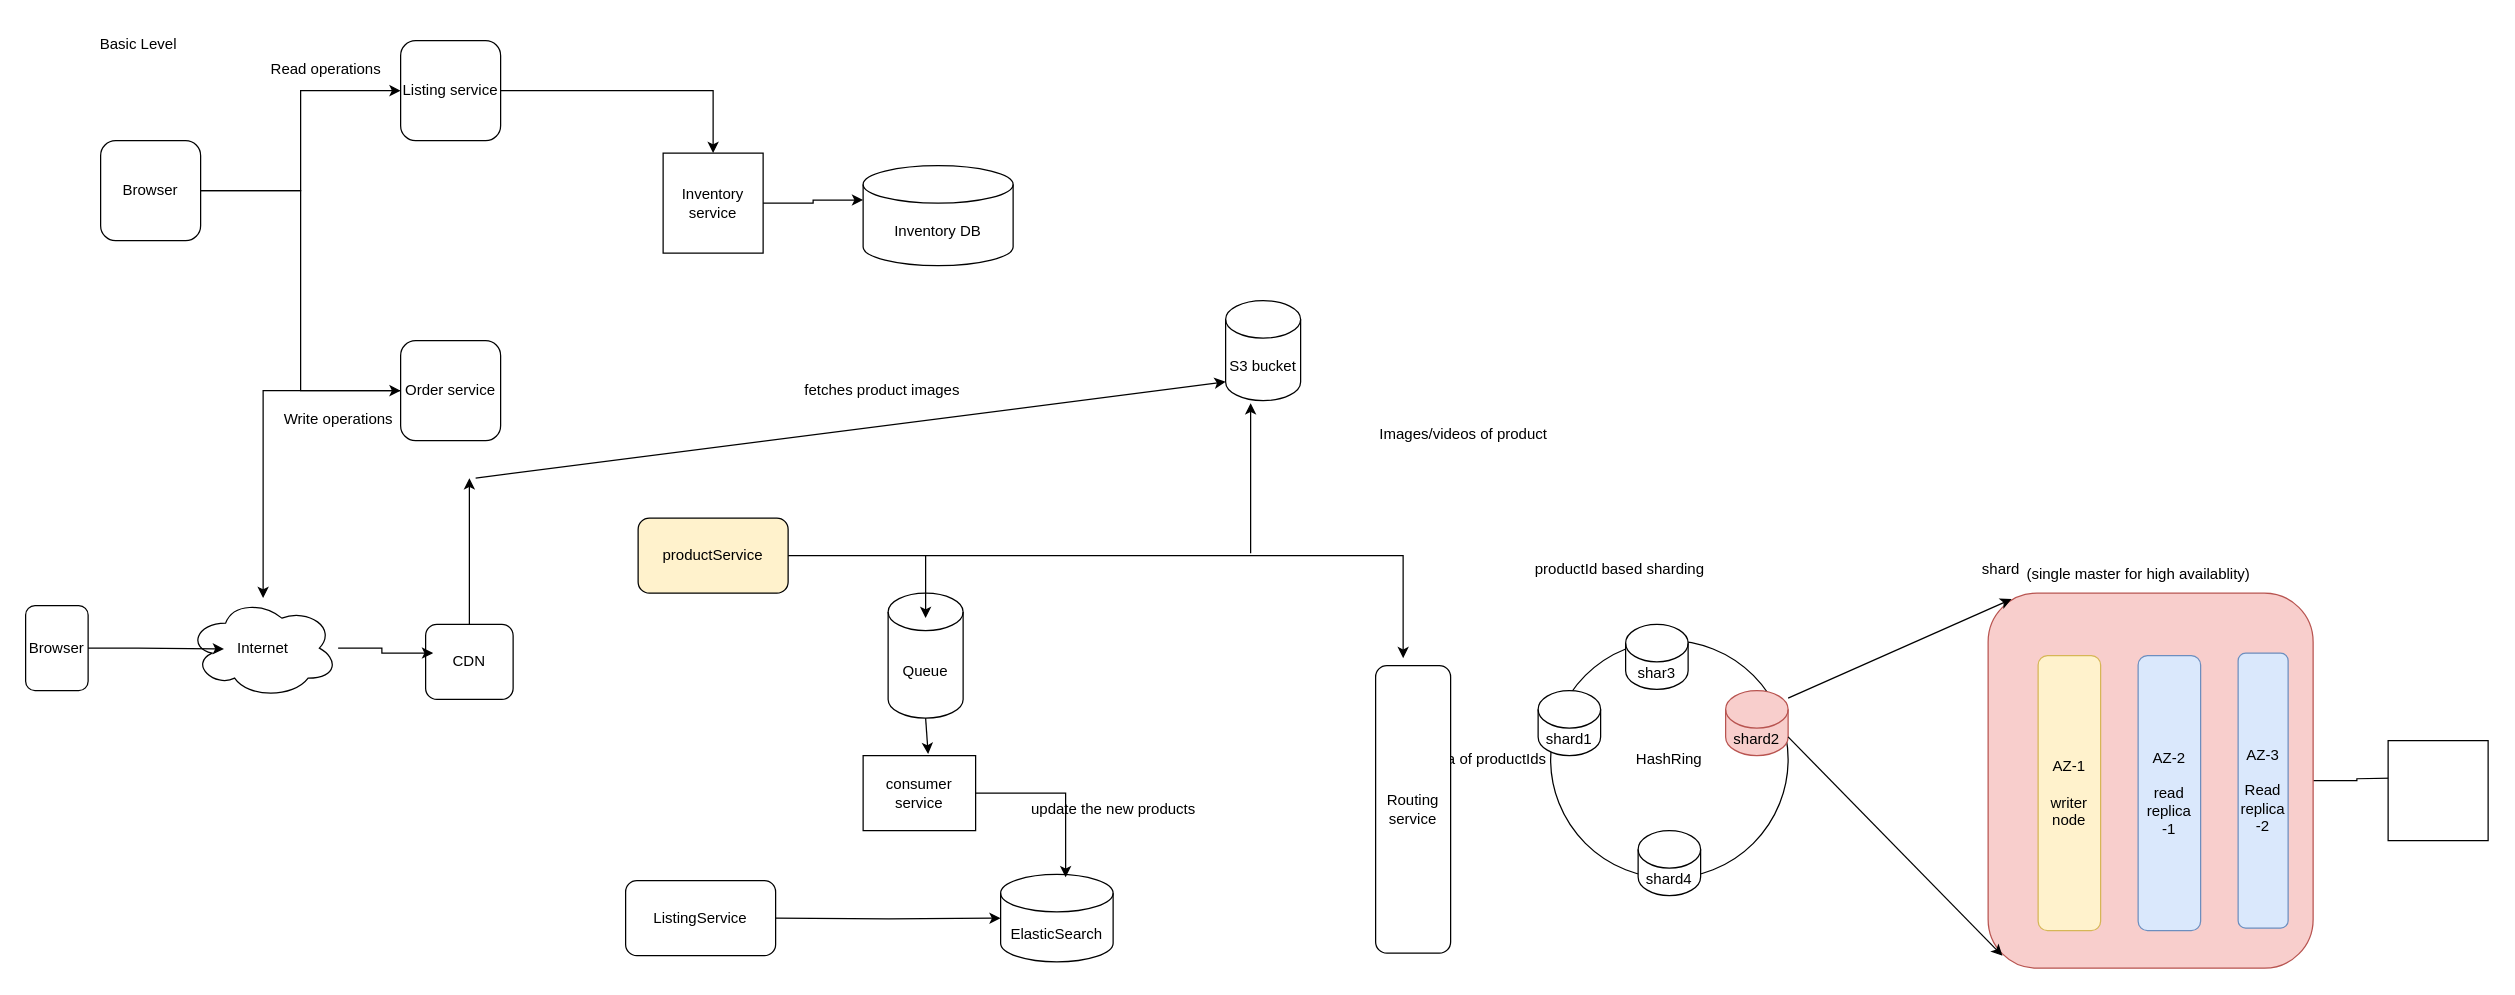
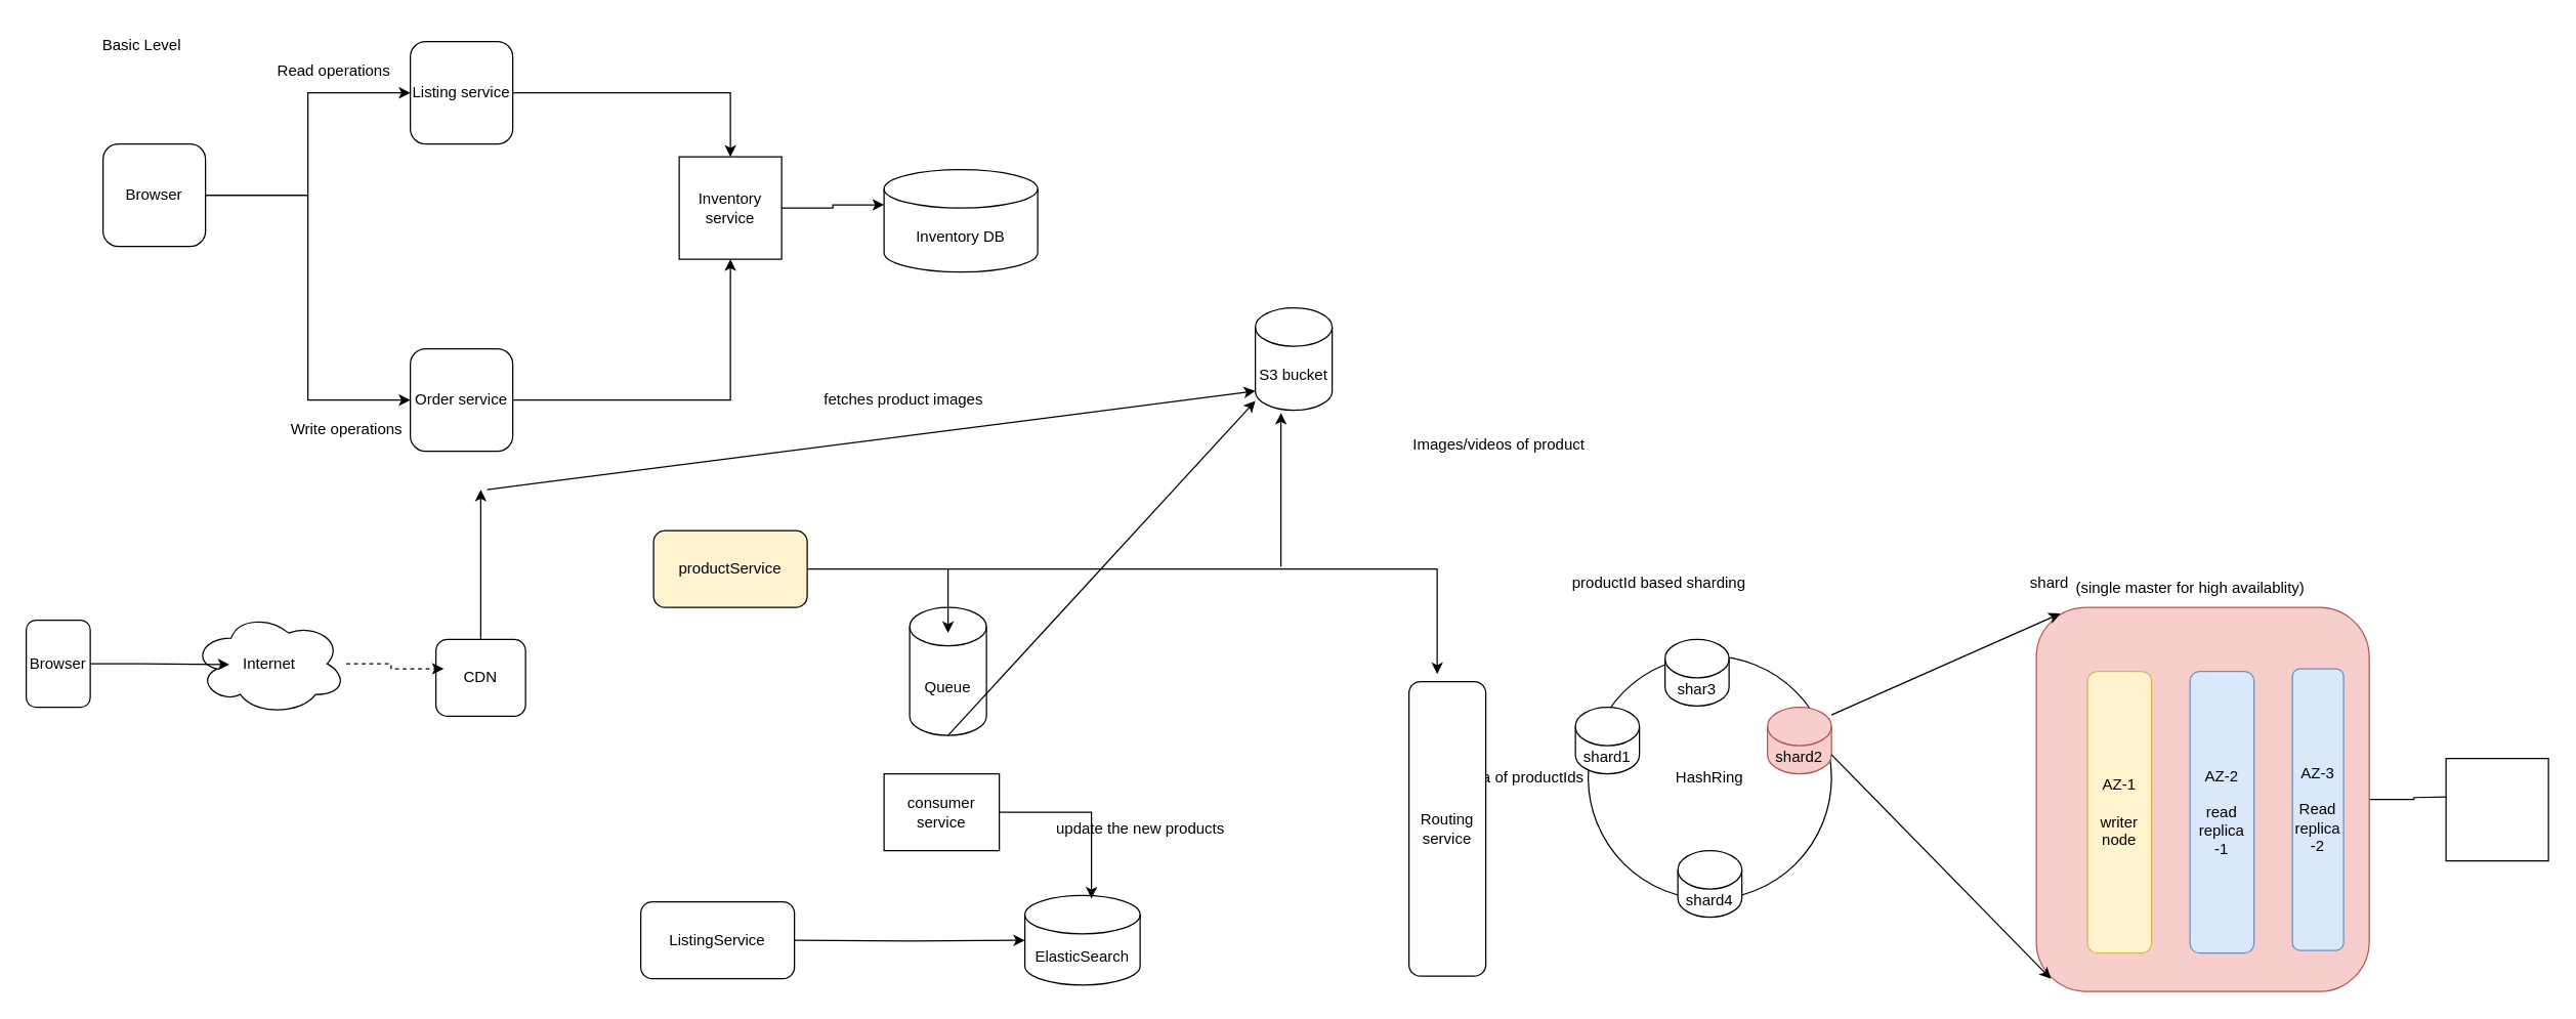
  <mxCell id="0" />
  <mxCell id="1" parent="0" />
  <mxCell id="2" style="edgeStyle=orthogonalEdgeStyle;rounded=0;orthogonalLoop=1;jettySize=auto;html=1;entryX=0;entryY=0.5;entryDx=0;entryDy=0;" edge="1" parent="1" source="4" target="7"><mxGeometry relative="1" as="geometry" /></mxCell>
  <mxCell id="3" style="edgeStyle=orthogonalEdgeStyle;rounded=0;orthogonalLoop=1;jettySize=auto;html=1;entryX=0;entryY=0.5;entryDx=0;entryDy=0;" edge="1" parent="1" source="4" target="9"><mxGeometry relative="1" as="geometry" /></mxCell>
  <mxCell id="4" value="Browser" style="rounded=1;whiteSpace=wrap;html=1;" vertex="1" parent="1"><mxGeometry x="80" y="112" width="80" height="80" as="geometry" /></mxCell>
  <mxCell id="5" value="Basic Level" style="text;html=1;align=center;verticalAlign=middle;resizable=0;points=[];autosize=1;strokeColor=none;fillColor=none;" vertex="1" parent="1"><mxGeometry x="70" y="20" width="80" height="30" as="geometry" /></mxCell>
  <mxCell id="6" style="edgeStyle=orthogonalEdgeStyle;rounded=0;orthogonalLoop=1;jettySize=auto;html=1;entryX=0.5;entryY=0;entryDx=0;entryDy=0;" edge="1" parent="1" source="7" target="10"><mxGeometry relative="1" as="geometry" /></mxCell>
  <mxCell id="7" value="Listing service" style="rounded=1;whiteSpace=wrap;html=1;" vertex="1" parent="1"><mxGeometry x="320" y="32" width="80" height="80" as="geometry" /></mxCell>
- <mxCell id="8" style="edgeStyle=orthogonalEdgeStyle;rounded=0;orthogonalLoop=1;jettySize=auto;html=1;" edge="1" parent="1" source="9" target="32"><mxGeometry relative="1" as="geometry" /></mxCell>
+ <mxCell id="8" style="edgeStyle=orthogonalEdgeStyle;rounded=0;orthogonalLoop=1;jettySize=auto;html=1;entryX=0.5;entryY=1;entryDx=0;entryDy=0;" edge="1" parent="1" source="9" target="10"><mxGeometry relative="1" as="geometry" /></mxCell>
  <mxCell id="9" value="Order service" style="rounded=1;whiteSpace=wrap;html=1;" vertex="1" parent="1"><mxGeometry x="320" y="272" width="80" height="80" as="geometry" /></mxCell>
  <mxCell id="10" value="Inventory service" style="whiteSpace=wrap;html=1;rounded=0;" vertex="1" parent="1"><mxGeometry x="530" y="122" width="80" height="80" as="geometry" /></mxCell>
  <mxCell id="11" value="Inventory DB" style="shape=cylinder3;whiteSpace=wrap;html=1;boundedLbl=1;backgroundOutline=1;size=15;" vertex="1" parent="1"><mxGeometry x="690" y="132" width="120" height="80" as="geometry" /></mxCell>
  <mxCell id="12" style="edgeStyle=orthogonalEdgeStyle;rounded=0;orthogonalLoop=1;jettySize=auto;html=1;entryX=0;entryY=0;entryDx=0;entryDy=27.5;entryPerimeter=0;" edge="1" parent="1" source="10" target="11"><mxGeometry relative="1" as="geometry" /></mxCell>
  <mxCell id="13" value="Read operations" style="text;html=1;align=center;verticalAlign=middle;resizable=0;points=[];autosize=1;strokeColor=none;fillColor=none;" vertex="1" parent="1"><mxGeometry x="205" y="40" width="110" height="30" as="geometry" /></mxCell>
  <mxCell id="14" value="Write operations" style="text;html=1;align=center;verticalAlign=middle;resizable=0;points=[];autosize=1;strokeColor=none;fillColor=none;" vertex="1" parent="1"><mxGeometry x="215" y="320" width="110" height="30" as="geometry" /></mxCell>
  <mxCell id="15" style="edgeStyle=orthogonalEdgeStyle;rounded=0;orthogonalLoop=1;jettySize=auto;html=1;" edge="1" parent="1" target="17"><mxGeometry relative="1" as="geometry"><mxPoint x="800" y="564" as="targetPoint" /><mxPoint x="620" y="734" as="sourcePoint" /></mxGeometry></mxCell>
  <mxCell id="16" value="ListingService" style="rounded=1;whiteSpace=wrap;html=1;" vertex="1" parent="1"><mxGeometry x="500" y="704" width="120" height="60" as="geometry" /></mxCell>
  <mxCell id="17" value="ElasticSearch" style="shape=cylinder3;whiteSpace=wrap;html=1;boundedLbl=1;backgroundOutline=1;size=15;" vertex="1" parent="1"><mxGeometry x="800" y="699" width="90" height="70" as="geometry" /></mxCell>
  <mxCell id="18" style="edgeStyle=orthogonalEdgeStyle;rounded=0;orthogonalLoop=1;jettySize=auto;html=1;entryX=0.367;entryY=-0.026;entryDx=0;entryDy=0;entryPerimeter=0;" edge="1" parent="1" source="19" target="44"><mxGeometry relative="1" as="geometry"><mxPoint x="1070" y="602" as="targetPoint" /></mxGeometry></mxCell>
  <mxCell id="19" value="productService" style="rounded=1;whiteSpace=wrap;html=1;fillColor=#fff2cc;" vertex="1" parent="1"><mxGeometry x="510" y="414" width="120" height="60" as="geometry" /></mxCell>
  <mxCell id="20" value="S3 bucket" style="shape=cylinder3;whiteSpace=wrap;html=1;boundedLbl=1;backgroundOutline=1;size=15;" vertex="1" parent="1"><mxGeometry x="980" y="240" width="60" height="80" as="geometry" /></mxCell>
  <mxCell id="21" value="Images/videos of product" style="text;html=1;align=center;verticalAlign=middle;resizable=0;points=[];autosize=1;strokeColor=none;fillColor=none;" vertex="1" parent="1"><mxGeometry x="1090" y="332" width="160" height="30" as="geometry" /></mxCell>
  <mxCell id="22" value="metada of productIds" style="text;html=1;align=center;verticalAlign=middle;resizable=0;points=[];autosize=1;strokeColor=none;fillColor=none;" vertex="1" parent="1"><mxGeometry x="1110" y="592" width="140" height="30" as="geometry" /></mxCell>
  <mxCell id="23" value="Queue" style="shape=cylinder3;whiteSpace=wrap;html=1;boundedLbl=1;backgroundOutline=1;size=15;" vertex="1" parent="1"><mxGeometry x="710" y="474" width="60" height="100" as="geometry" /></mxCell>
  <mxCell id="24" value="consumer service" style="whiteSpace=wrap;html=1;rounded=0;" vertex="1" parent="1"><mxGeometry x="690" y="604" width="90" height="60" as="geometry" /></mxCell>
  <mxCell id="25" value="" style="endArrow=classic;html=1;rounded=0;" edge="1" parent="1"><mxGeometry width="50" height="50" relative="1" as="geometry"><mxPoint x="740" y="444" as="sourcePoint" /><mxPoint x="740" y="494" as="targetPoint" /></mxGeometry></mxCell>
- <mxCell id="26" value="" style="endArrow=classic;html=1;rounded=0;exitX=0.5;exitY=1;exitDx=0;exitDy=0;exitPerimeter=0;entryX=0.578;entryY=-0.022;entryDx=0;entryDy=0;entryPerimeter=0;" edge="1" parent="1" source="23" target="24"><mxGeometry width="50" height="50" relative="1" as="geometry"><mxPoint x="740" y="654" as="sourcePoint" /><mxPoint x="790" y="604" as="targetPoint" /></mxGeometry></mxCell>
+ <mxCell id="26" value="" style="endArrow=classic;html=1;rounded=0;exitX=0.5;exitY=1;exitDx=0;exitDy=0;exitPerimeter=0;" edge="1" parent="1" source="23" target="20"><mxGeometry width="50" height="50" relative="1" as="geometry"><mxPoint x="740" y="654" as="sourcePoint" /><mxPoint x="790" y="604" as="targetPoint" /></mxGeometry></mxCell>
  <mxCell id="27" style="edgeStyle=orthogonalEdgeStyle;rounded=0;orthogonalLoop=1;jettySize=auto;html=1;entryX=0.578;entryY=0.033;entryDx=0;entryDy=0;entryPerimeter=0;" edge="1" parent="1" source="24" target="17"><mxGeometry relative="1" as="geometry" /></mxCell>
  <mxCell id="28" value="update the new products" style="text;html=1;align=center;verticalAlign=middle;resizable=0;points=[];autosize=1;strokeColor=none;fillColor=none;" vertex="1" parent="1"><mxGeometry x="815" y="632" width="150" height="30" as="geometry" /></mxCell>
  <mxCell id="29" style="edgeStyle=orthogonalEdgeStyle;rounded=0;orthogonalLoop=1;jettySize=auto;html=1;" edge="1" parent="1" source="30"><mxGeometry relative="1" as="geometry"><mxPoint x="375" y="382" as="targetPoint" /></mxGeometry></mxCell>
  <mxCell id="30" value="CDN" style="rounded=1;whiteSpace=wrap;html=1;" vertex="1" parent="1"><mxGeometry x="340" y="499" width="70" height="60" as="geometry" /></mxCell>
  <mxCell id="31" value="Browser" style="rounded=1;whiteSpace=wrap;html=1;" vertex="1" parent="1"><mxGeometry y="484" width="50" height="68" as="geometry" x="20" /></mxCell>
  <mxCell id="32" value="Internet" style="ellipse;shape=cloud;whiteSpace=wrap;html=1;" vertex="1" parent="1"><mxGeometry x="150" y="478" width="120" height="80" as="geometry" /></mxCell>
  <mxCell id="33" style="edgeStyle=orthogonalEdgeStyle;rounded=0;orthogonalLoop=1;jettySize=auto;html=1;entryX=0.239;entryY=0.508;entryDx=0;entryDy=0;entryPerimeter=0;" edge="1" parent="1" source="31" target="32"><mxGeometry relative="1" as="geometry" /></mxCell>
- <mxCell id="34" style="edgeStyle=orthogonalEdgeStyle;rounded=0;orthogonalLoop=1;jettySize=auto;html=1;entryX=0.086;entryY=0.383;entryDx=0;entryDy=0;entryPerimeter=0;" edge="1" parent="1" source="32" target="30"><mxGeometry relative="1" as="geometry" /></mxCell>
+ <mxCell id="34" style="edgeStyle=orthogonalEdgeStyle;rounded=0;orthogonalLoop=1;jettySize=auto;html=1;entryX=0.086;entryY=0.383;entryDx=0;entryDy=0;entryPerimeter=0;dashed=1;" edge="1" parent="1" source="32" target="30"><mxGeometry relative="1" as="geometry" /></mxCell>
  <mxCell id="35" value="" style="endArrow=classic;html=1;rounded=0;" edge="1" parent="1"><mxGeometry width="50" height="50" relative="1" as="geometry"><mxPoint x="1000" y="442" as="sourcePoint" /><mxPoint x="1000" y="322" as="targetPoint" /></mxGeometry></mxCell>
  <mxCell id="36" value="" style="endArrow=classic;html=1;rounded=0;entryX=0;entryY=1;entryDx=0;entryDy=-15;entryPerimeter=0;" edge="1" parent="1" target="20"><mxGeometry width="50" height="50" relative="1" as="geometry"><mxPoint x="380" y="382" as="sourcePoint" /><mxPoint x="700" y="392" as="targetPoint" /></mxGeometry></mxCell>
  <mxCell id="37" value="fetches product images" style="text;html=1;align=center;verticalAlign=middle;resizable=0;points=[];autosize=1;strokeColor=none;fillColor=none;" vertex="1" parent="1"><mxGeometry x="630" y="297" width="150" height="30" as="geometry" /></mxCell>
  <mxCell id="38" value="HashRing" style="ellipse;whiteSpace=wrap;html=1;aspect=fixed;" vertex="1" parent="1"><mxGeometry x="1240" y="512" width="190" height="190" as="geometry" /></mxCell>
  <mxCell id="39" value="shard1" style="shape=cylinder3;whiteSpace=wrap;html=1;boundedLbl=1;backgroundOutline=1;size=15;" vertex="1" parent="1"><mxGeometry x="1230" y="552" width="50" height="52" as="geometry" /></mxCell>
  <mxCell id="40" value="shard4" style="shape=cylinder3;whiteSpace=wrap;html=1;boundedLbl=1;backgroundOutline=1;size=15;" vertex="1" parent="1"><mxGeometry x="1310" y="664" width="50" height="52" as="geometry" /></mxCell>
  <mxCell id="41" value="shard2" style="shape=cylinder3;whiteSpace=wrap;html=1;boundedLbl=1;backgroundOutline=1;size=15;fillColor=#f8cecc;strokeColor=#b85450;" vertex="1" parent="1"><mxGeometry x="1380" y="552" width="50" height="52" as="geometry" /></mxCell>
  <mxCell id="42" value="shar3" style="shape=cylinder3;whiteSpace=wrap;html=1;boundedLbl=1;backgroundOutline=1;size=15;" vertex="1" parent="1"><mxGeometry x="1300" y="499" width="50" height="52" as="geometry" /></mxCell>
  <mxCell id="43" value="productId based sharding" style="text;html=1;align=center;verticalAlign=middle;resizable=0;points=[];autosize=1;strokeColor=none;fillColor=none;" vertex="1" parent="1"><mxGeometry x="1215" y="440" width="160" height="30" as="geometry" /></mxCell>
  <mxCell id="44" value="Routing service" style="rounded=1;whiteSpace=wrap;html=1;" vertex="1" parent="1"><mxGeometry x="1100" y="532" width="60" height="230" as="geometry" /></mxCell>
  <mxCell id="45" style="edgeStyle=orthogonalEdgeStyle;rounded=0;orthogonalLoop=1;jettySize=auto;html=1;" edge="1" parent="1" source="46"><mxGeometry relative="1" as="geometry"><mxPoint x="1920" y="622" as="targetPoint" /></mxGeometry></mxCell>
  <mxCell id="46" value="" style="rounded=1;whiteSpace=wrap;html=1;fillColor=#f8cecc;strokeColor=#b85450;" vertex="1" parent="1"><mxGeometry x="1590" y="474" width="260" height="300" as="geometry" /></mxCell>
  <mxCell id="47" value="shard" style="text;html=1;align=center;verticalAlign=middle;resizable=0;points=[];autosize=1;strokeColor=none;fillColor=none;" vertex="1" parent="1"><mxGeometry x="1575" y="440" width="50" height="30" as="geometry" /></mxCell>
  <mxCell id="48" value="AZ-1&lt;div&gt;&lt;br&gt;&lt;/div&gt;&lt;div&gt;writer node&lt;/div&gt;" style="rounded=1;whiteSpace=wrap;html=1;fillColor=#fff2cc;strokeColor=#d6b656;" vertex="1" parent="1"><mxGeometry x="1630" y="524" width="50" height="220" as="geometry" /></mxCell>
  <mxCell id="49" value="AZ-2&lt;div&gt;&lt;br&gt;&lt;/div&gt;&lt;div&gt;read replica -1&lt;/div&gt;" style="rounded=1;whiteSpace=wrap;html=1;fillColor=#dae8fc;strokeColor=#6c8ebf;" vertex="1" parent="1"><mxGeometry x="1710" y="524" width="50" height="220" as="geometry" /></mxCell>
  <mxCell id="50" value="AZ-3&lt;div&gt;&lt;br&gt;&lt;/div&gt;&lt;div&gt;Read replica -2&lt;/div&gt;" style="rounded=1;whiteSpace=wrap;html=1;fillColor=#dae8fc;strokeColor=#6c8ebf;" vertex="1" parent="1"><mxGeometry x="1790" y="522" width="40" height="220" as="geometry" /></mxCell>
  <mxCell id="51" value="(single master for high availablity)" style="text;html=1;align=center;verticalAlign=middle;resizable=0;points=[];autosize=1;strokeColor=none;fillColor=none;" vertex="1" parent="1"><mxGeometry x="1610" y="444" width="200" height="30" as="geometry" /></mxCell>
  <mxCell id="52" value="" style="whiteSpace=wrap;html=1;aspect=fixed;" vertex="1" parent="1"><mxGeometry x="1910" y="592" width="80" height="80" as="geometry" /></mxCell>
  <mxCell id="53" value="" style="endArrow=classic;html=1;rounded=0;entryX=0.072;entryY=0.016;entryDx=0;entryDy=0;entryPerimeter=0;" edge="1" parent="1" target="46"><mxGeometry width="50" height="50" relative="1" as="geometry"><mxPoint x="1430" y="558" as="sourcePoint" /><mxPoint x="1480" y="508" as="targetPoint" /></mxGeometry></mxCell>
  <mxCell id="54" value="" style="endArrow=classic;html=1;rounded=0;exitX=1;exitY=1;exitDx=0;exitDy=-15;exitPerimeter=0;entryX=0.044;entryY=0.967;entryDx=0;entryDy=0;entryPerimeter=0;" edge="1" parent="1" source="41" target="46"><mxGeometry width="50" height="50" relative="1" as="geometry"><mxPoint x="1550" y="682" as="sourcePoint" /><mxPoint x="1600" y="632" as="targetPoint" /></mxGeometry></mxCell>
